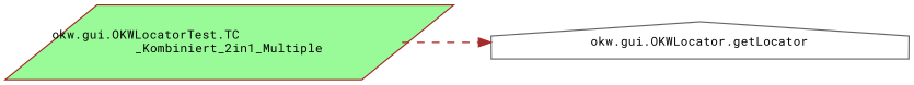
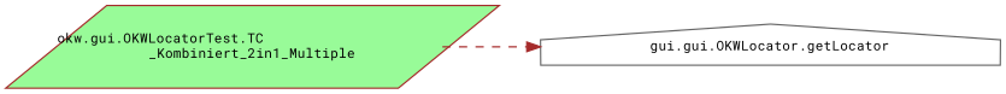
  digraph {
    rankdir=LR
    fontname="Roboto Mono"
    node [fontname="Roboto Mono" fontsize=10 style=filled]
    n1 [color=brown fillcolor=palegreen fontcolor=black height=0.2 label="okw.gui.OKWLocatorTest.TC\l_Kombiniert_2in1_Multiple" shape=parallelogram width=0.4]
-   n2 [color=gray40 fillcolor=white height=0.2 label="okw.gui.OKWLocator.getLocator" shape=house width=0.4]
+   n2 [color=gray40 fillcolor=white height=0.2 label="gui.gui.OKWLocator.getLocator" shape=house width=0.4]
    n1 -> n2 [color=brown fontname="Roboto Mono" fontsize=10 labelfontname=Helvetica labelfontsize=10 style=dashed]
  }
